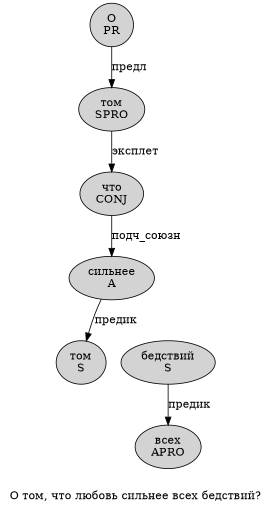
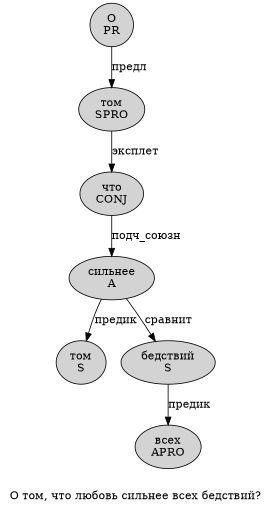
  digraph {
    label="О том, что любовь сильнее всех бедствий?"
    node [fillcolor=lightgray penwidth=1 shape=ellipse style=filled]
    n1 [label="О\nPR"]
    n2 [label="том\nSPRO"]
    n3 [label="что\nCONJ"]
    n4 [label="сильнее\nA"]
    n5 [label="том\nS"]
    n6 [label="бедствий\nS"]
    n7 [label="всех\nAPRO"]
    n1 -> n2 [label="предл"]
    n2 -> n3 [label="эксплет"]
    n3 -> n4 [label="подч_союзн"]
    n4 -> n5 [label="предик"]
+   n4 -> n6 [label="сравнит"]
    n6 -> n7 [label="предик"]
  }
